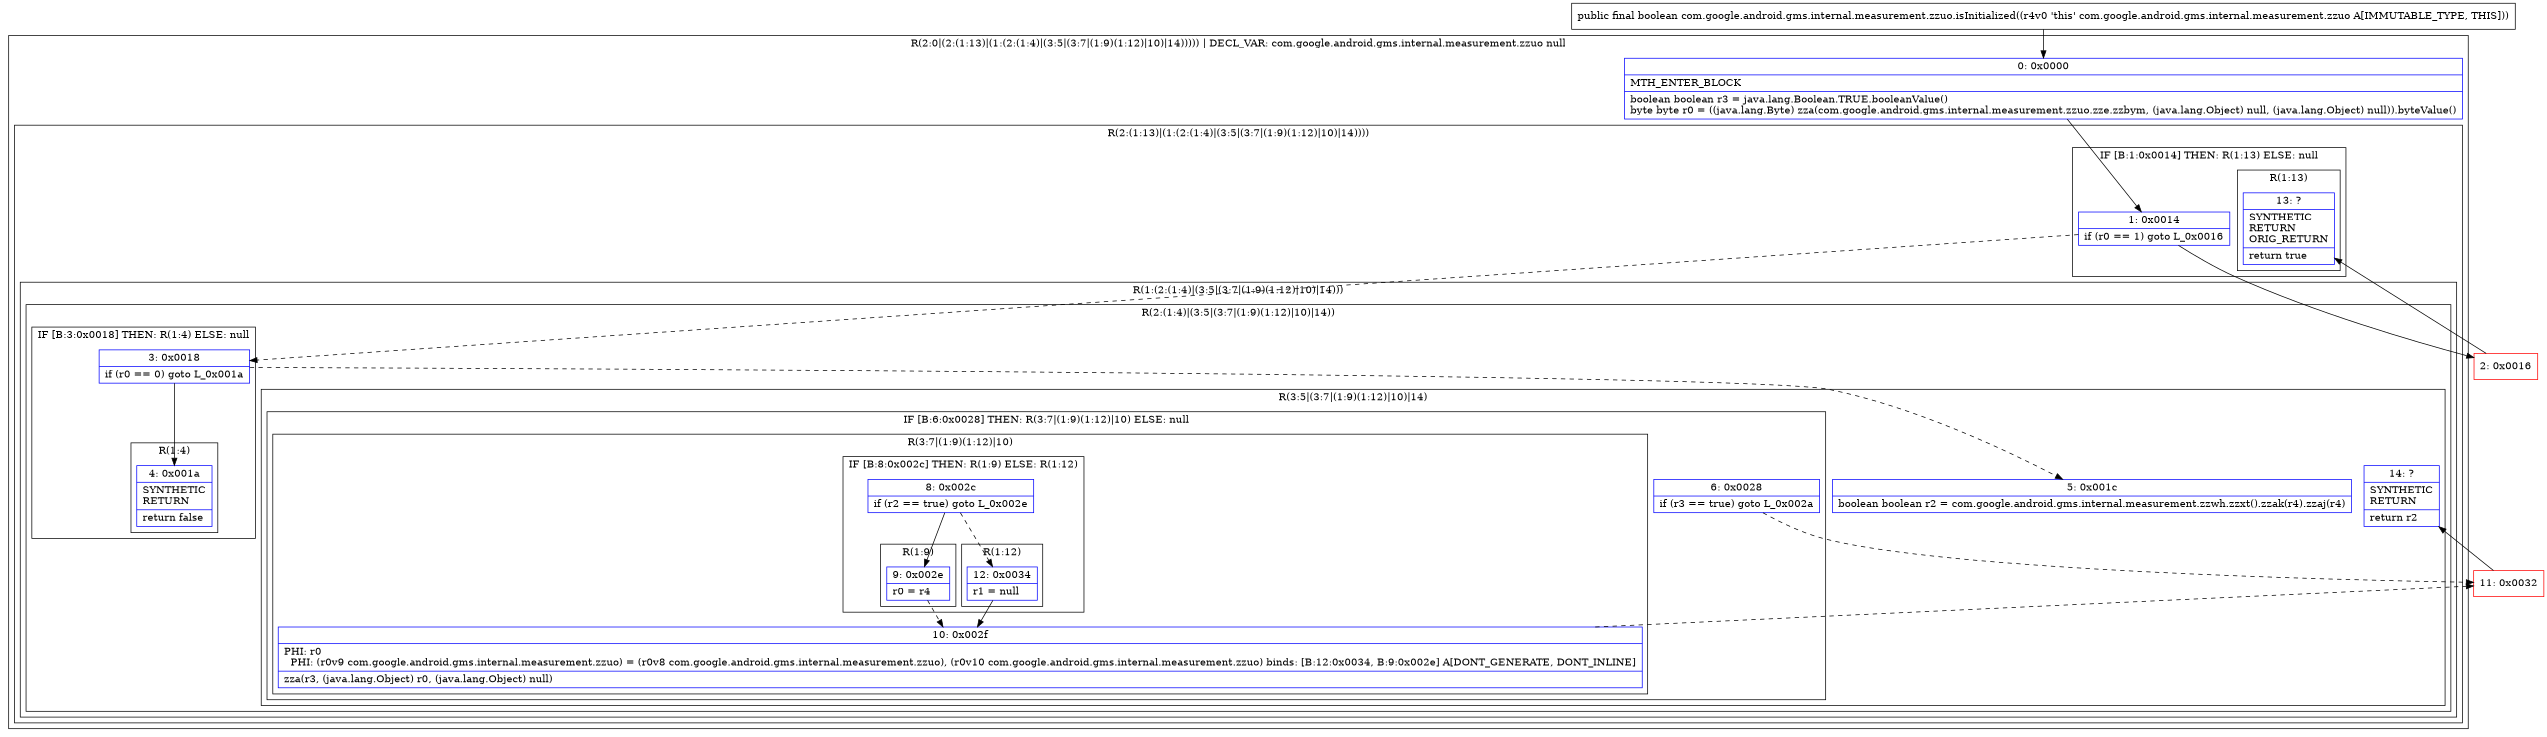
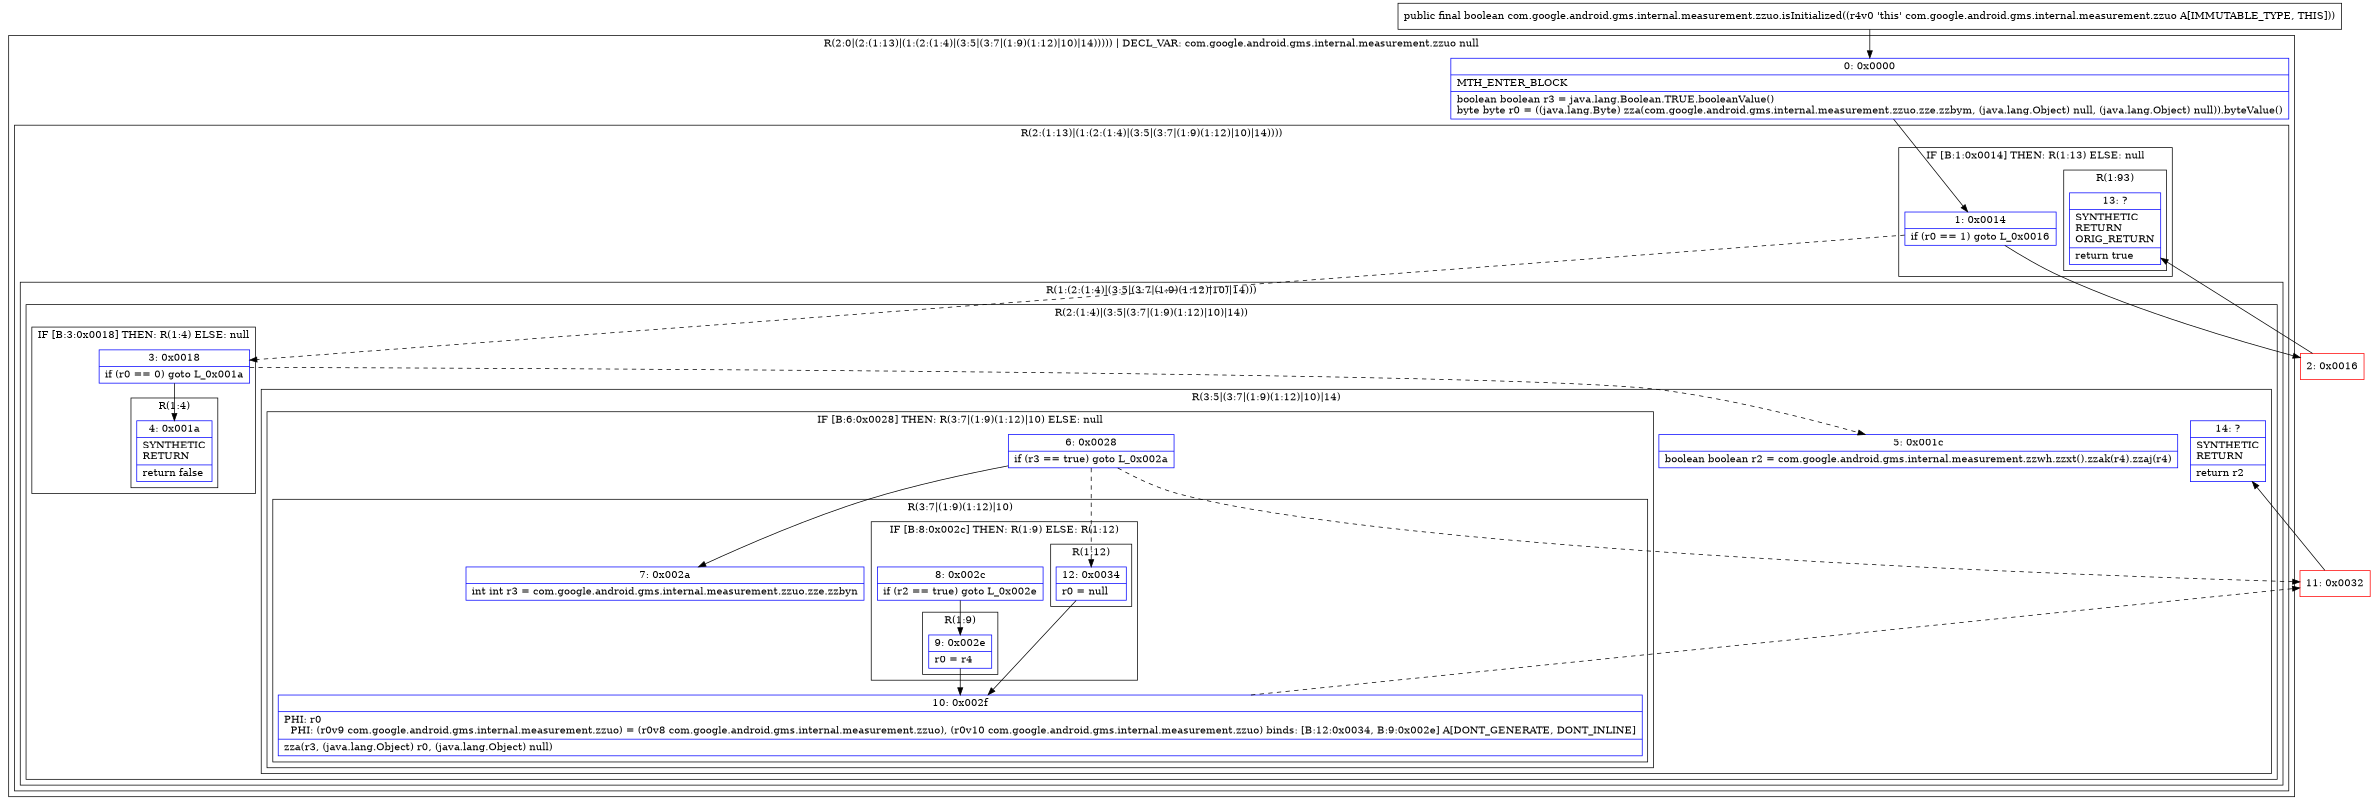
  digraph {
    node [color=blue shape=record]
    n1 [label="{13\:\ ?|SYNTHETIC\lRETURN\lORIG_RETURN\l|return true\l}"]
    n2 [label="{1\:\ 0x0014|if (r0 == 1) goto L_0x0016\l}"]
    n3 [label="{4\:\ 0x001a|SYNTHETIC\lRETURN\l|return false\l}"]
    n4 [label="{3\:\ 0x0018|if (r0 == 0) goto L_0x001a\l}"]
    n5 [label="{9\:\ 0x002e|r0 = r4\l}"]
-   n6 [label="{12\:\ 0x0034|r1 = null\l}"]
+   n6 [label="{12\:\ 0x0034|r0 = null\l}"]
    n7 [label="{8\:\ 0x002c|if (r2 == true) goto L_0x002e\l}"]
+   n8 [label="{7\:\ 0x002a|int int r3 = com.google.android.gms.internal.measurement.zzuo.zze.zzbyn\l}"]
    n9 [label="{10\:\ 0x002f|PHI: r0 \l  PHI: (r0v9 com.google.android.gms.internal.measurement.zzuo) = (r0v8 com.google.android.gms.internal.measurement.zzuo), (r0v10 com.google.android.gms.internal.measurement.zzuo) binds: [B:12:0x0034, B:9:0x002e] A[DONT_GENERATE, DONT_INLINE]\l|zza(r3, (java.lang.Object) r0, (java.lang.Object) null)\l}"]
    n10 [label="{6\:\ 0x0028|if (r3 == true) goto L_0x002a\l}"]
    n11 [label="{5\:\ 0x001c|boolean boolean r2 = com.google.android.gms.internal.measurement.zzwh.zzxt().zzak(r4).zzaj(r4)\l}"]
    n12 [label="{14\:\ ?|SYNTHETIC\lRETURN\l|return r2\l}"]
    n13 [label="{0\:\ 0x0000|MTH_ENTER_BLOCK\l|boolean boolean r3 = java.lang.Boolean.TRUE.booleanValue()\lbyte byte r0 = ((java.lang.Byte) zza(com.google.android.gms.internal.measurement.zzuo.zze.zzbym, (java.lang.Object) null, (java.lang.Object) null)).byteValue()\l}"]
    n14 [color=red label="{2\:\ 0x0016}"]
    n15 [color=red label="{11\:\ 0x0032}"]
    n16 [label="{public final boolean com.google.android.gms.internal.measurement.zzuo.isInitialized((r4v0 'this' com.google.android.gms.internal.measurement.zzuo A[IMMUTABLE_TYPE, THIS])) }" color=""]
    subgraph cluster_1 {
      label="R(2:0|(2:(1:13)|(1:(2:(1:4)|(3:5|(3:7|(1:9)(1:12)|10)|14))))) | DECL_VAR: com.google.android.gms.internal.measurement.zzuo null\l"
      n13
      subgraph cluster_2 {
        label="R(2:(1:13)|(1:(2:(1:4)|(3:5|(3:7|(1:9)(1:12)|10)|14))))"
        subgraph cluster_3 {
          label="IF [B:1:0x0014] THEN: R(1:13) ELSE: null"
          n2
          subgraph cluster_4 {
-           label="R(1:13)"
+           label="R(1:93)"
            n1
          }
        }
        subgraph cluster_5 {
          label="R(1:(2:(1:4)|(3:5|(3:7|(1:9)(1:12)|10)|14)))"
          subgraph cluster_6 {
            label="R(2:(1:4)|(3:5|(3:7|(1:9)(1:12)|10)|14))"
            subgraph cluster_7 {
              label="IF [B:3:0x0018] THEN: R(1:4) ELSE: null"
              n4
              subgraph cluster_8 {
                label="R(1:4)"
                n3
              }
            }
            subgraph cluster_9 {
              label="R(3:5|(3:7|(1:9)(1:12)|10)|14)"
              n11
              n12
              subgraph cluster_10 {
                label="IF [B:6:0x0028] THEN: R(3:7|(1:9)(1:12)|10) ELSE: null"
                n10
                subgraph cluster_11 {
                  label="R(3:7|(1:9)(1:12)|10)"
+                 n8
                  n9
                  subgraph cluster_12 {
                    label="IF [B:8:0x002c] THEN: R(1:9) ELSE: R(1:12)"
                    n7
                    subgraph cluster_13 {
                      label="R(1:9)"
                      n5
                    }
                    subgraph cluster_14 {
                      label="R(1:12)"
                      n6
                    }
                  }
                }
              }
            }
          }
        }
      }
    }
    n2 -> n4 [style=dashed]
    n2 -> n14
    n4 -> n3
    n4 -> n11 [style=dashed]
-   n5 -> n9 [style=dashed]
+   n5 -> n9
    n6 -> n9
    n7 -> n5
-   n7 -> n6 [style=dashed]
+   n10 -> n6 [style=dashed]
    n9 -> n15 [style=dashed]
+   n10 -> n8
    n10 -> n15 [style=dashed]
    n13 -> n2
    n14 -> n1
    n15 -> n12
    n16 -> n13
  }
